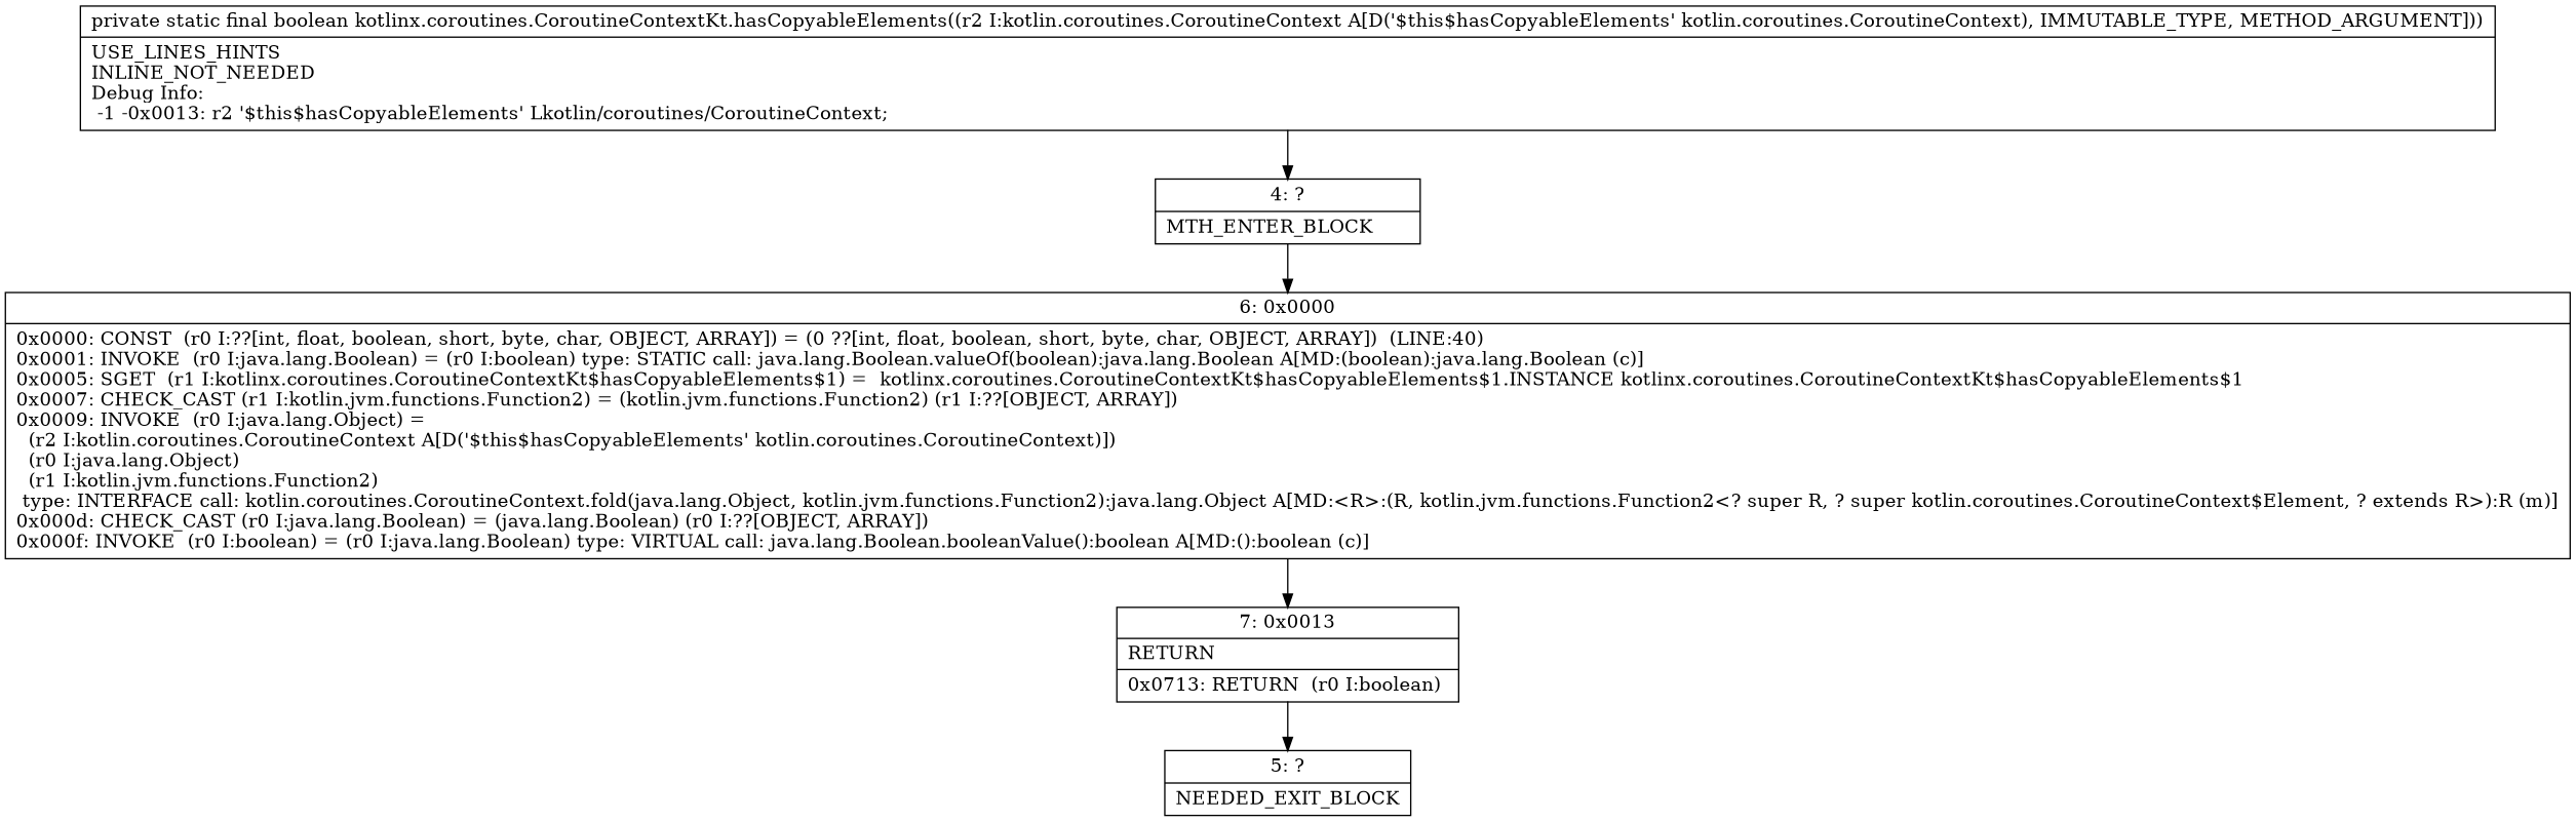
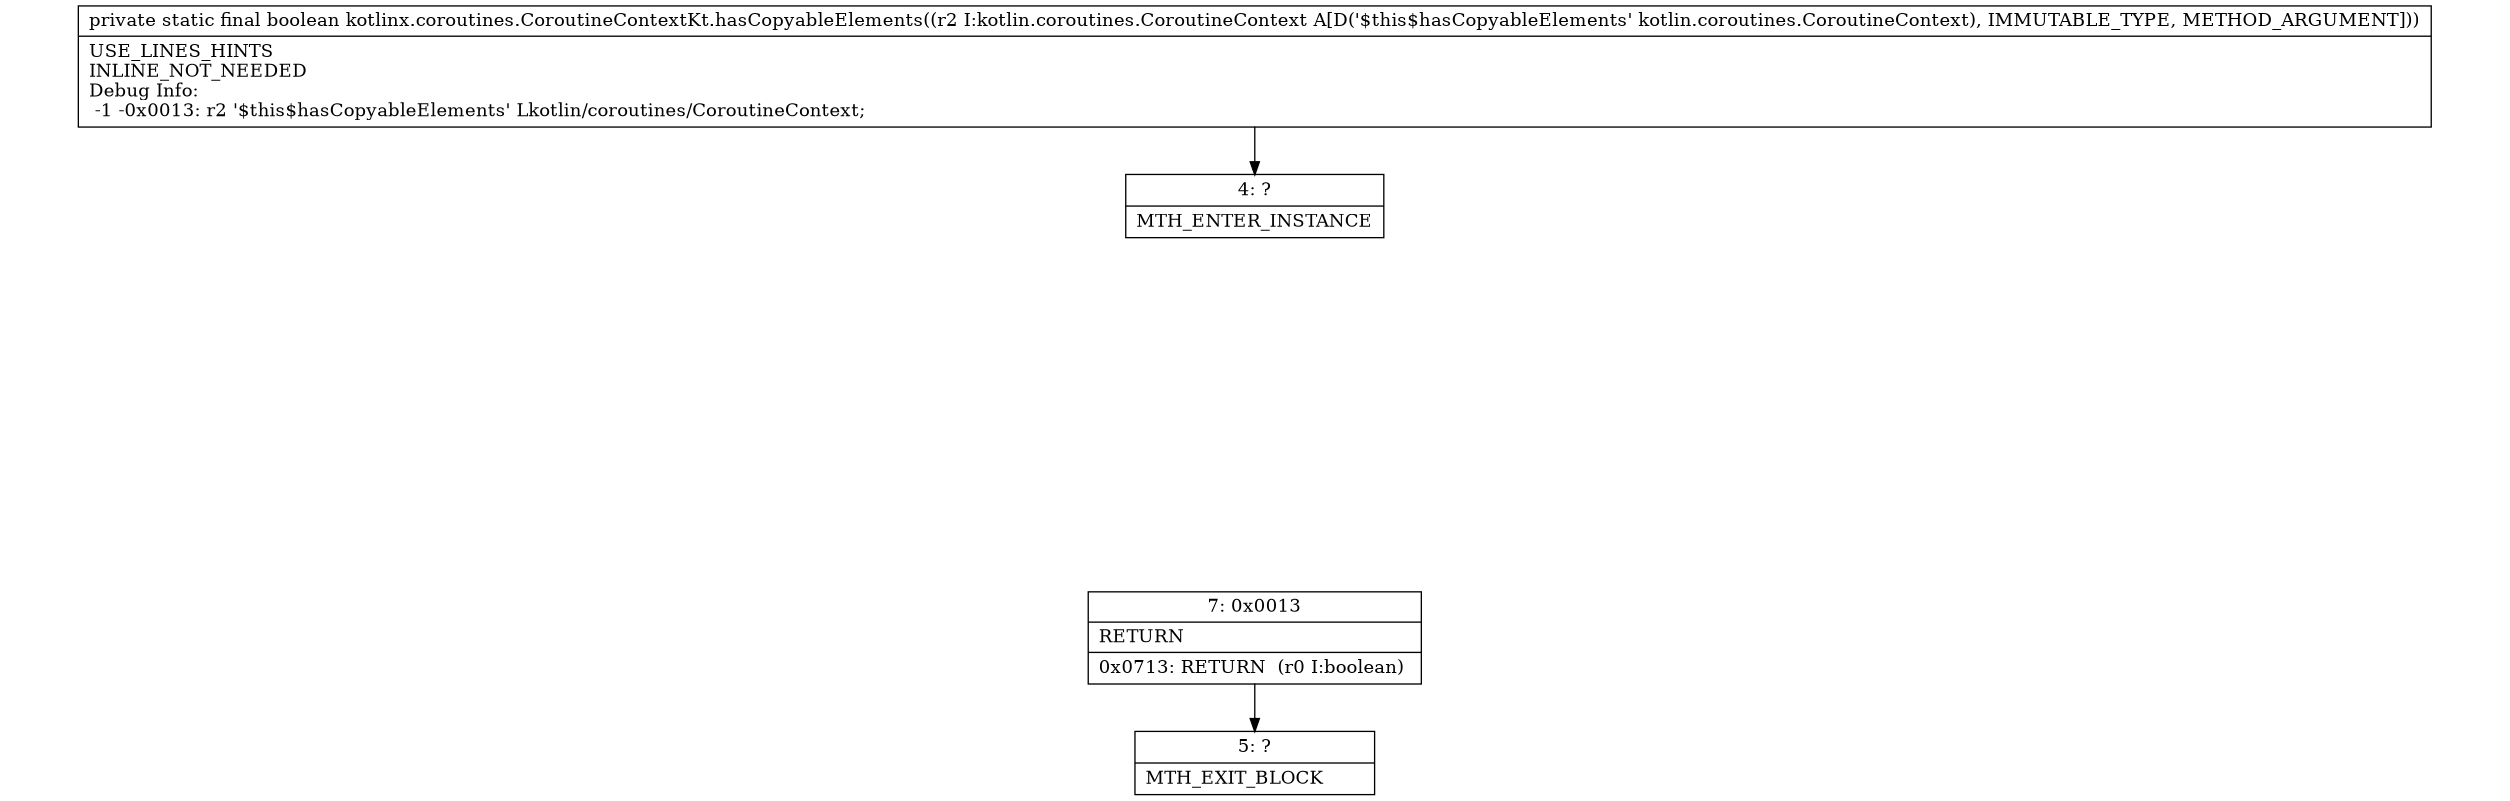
  digraph {
    node [shape=record]
-   n1 [label="{4\:\ ?|MTH_ENTER_BLOCK\l}"]
-   n2 [label="{6\:\ 0x0000|0x0000: CONST  (r0 I:??[int, float, boolean, short, byte, char, OBJECT, ARRAY]) = (0 ??[int, float, boolean, short, byte, char, OBJECT, ARRAY])  (LINE:40)\l0x0001: INVOKE  (r0 I:java.lang.Boolean) = (r0 I:boolean) type: STATIC call: java.lang.Boolean.valueOf(boolean):java.lang.Boolean A[MD:(boolean):java.lang.Boolean (c)]\l0x0005: SGET  (r1 I:kotlinx.coroutines.CoroutineContextKt$hasCopyableElements$1) =  kotlinx.coroutines.CoroutineContextKt$hasCopyableElements$1.INSTANCE kotlinx.coroutines.CoroutineContextKt$hasCopyableElements$1 \l0x0007: CHECK_CAST (r1 I:kotlin.jvm.functions.Function2) = (kotlin.jvm.functions.Function2) (r1 I:??[OBJECT, ARRAY]) \l0x0009: INVOKE  (r0 I:java.lang.Object) = \l  (r2 I:kotlin.coroutines.CoroutineContext A[D('$this$hasCopyableElements' kotlin.coroutines.CoroutineContext)])\l  (r0 I:java.lang.Object)\l  (r1 I:kotlin.jvm.functions.Function2)\l type: INTERFACE call: kotlin.coroutines.CoroutineContext.fold(java.lang.Object, kotlin.jvm.functions.Function2):java.lang.Object A[MD:\<R\>:(R, kotlin.jvm.functions.Function2\<? super R, ? super kotlin.coroutines.CoroutineContext$Element, ? extends R\>):R (m)]\l0x000d: CHECK_CAST (r0 I:java.lang.Boolean) = (java.lang.Boolean) (r0 I:??[OBJECT, ARRAY]) \l0x000f: INVOKE  (r0 I:boolean) = (r0 I:java.lang.Boolean) type: VIRTUAL call: java.lang.Boolean.booleanValue():boolean A[MD:():boolean (c)]\l}"]
+   n1 [label="{4\:\ ?|MTH_ENTER_INSTANCE\l}"]
    n3 [label="{7\:\ 0x0013|RETURN\l|0x0713: RETURN  (r0 I:boolean) \l}"]
-   n4 [label="{5\:\ ?|NEEDED_EXIT_BLOCK\l}"]
+   n4 [label="{5\:\ ?|MTH_EXIT_BLOCK\l}"]
    n5 [label="{private static final boolean kotlinx.coroutines.CoroutineContextKt.hasCopyableElements((r2 I:kotlin.coroutines.CoroutineContext A[D('$this$hasCopyableElements' kotlin.coroutines.CoroutineContext), IMMUTABLE_TYPE, METHOD_ARGUMENT]))  | USE_LINES_HINTS\lINLINE_NOT_NEEDED\lDebug Info:\l  \-1 \-0x0013: r2 '$this$hasCopyableElements' Lkotlin\/coroutines\/CoroutineContext;\l}"]
-   n1 -> n2
-   n2 -> n3
    n3 -> n4
    n5 -> n1
  }
